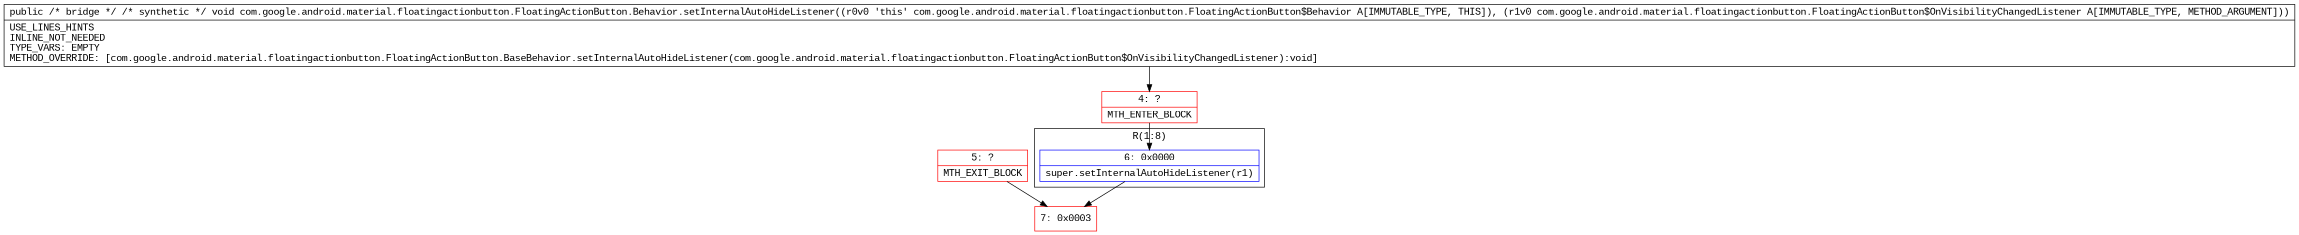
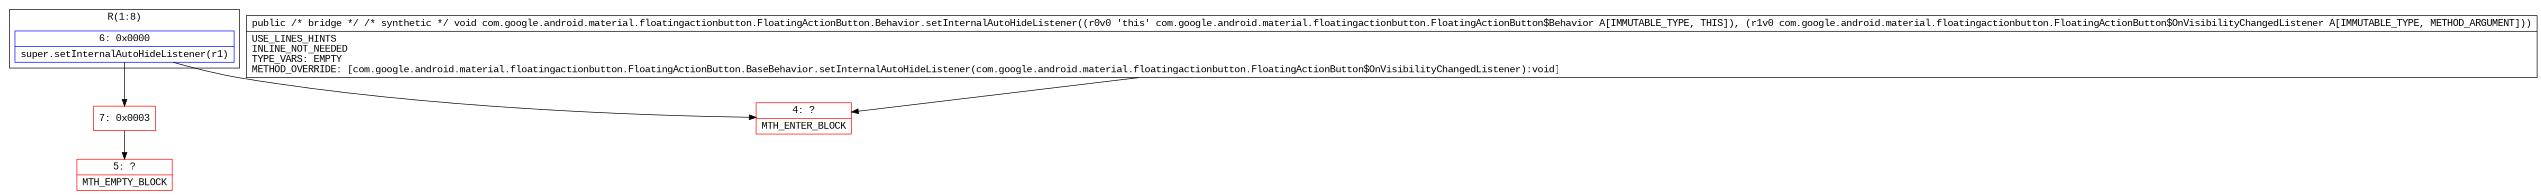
  digraph {
    fontname="Liberation Mono"
    node [color=red fontname="Liberation Mono" shape=record]
    edge [fontname="Liberation Mono"]
    n1 [color=blue label="{6\:\ 0x0000|super.setInternalAutoHideListener(r1)\l}"]
    n2 [label="{7\:\ 0x0003}"]
-   n3 [label="{5\:\ ?|MTH_EXIT_BLOCK\l}"]
+   n3 [label="{5\:\ ?|MTH_EMPTY_BLOCK\l}"]
    n4 [label="{4\:\ ?|MTH_ENTER_BLOCK\l}"]
    n5 [label="{public \/* bridge *\/ \/* synthetic *\/ void com.google.android.material.floatingactionbutton.FloatingActionButton.Behavior.setInternalAutoHideListener((r0v0 'this' com.google.android.material.floatingactionbutton.FloatingActionButton$Behavior A[IMMUTABLE_TYPE, THIS]), (r1v0 com.google.android.material.floatingactionbutton.FloatingActionButton$OnVisibilityChangedListener A[IMMUTABLE_TYPE, METHOD_ARGUMENT]))  | USE_LINES_HINTS\lINLINE_NOT_NEEDED\lTYPE_VARS: EMPTY\lMETHOD_OVERRIDE: [com.google.android.material.floatingactionbutton.FloatingActionButton.BaseBehavior.setInternalAutoHideListener(com.google.android.material.floatingactionbutton.FloatingActionButton$OnVisibilityChangedListener):void]\l}" color=""]
    subgraph cluster_1 {
      label="R(1:8)"
      n1
    }
    n1 -> n2
-   n3 -> n2
-   n4 -> n1
+   n2 -> n3
+   n1 -> n4
    n5 -> n4
  }
